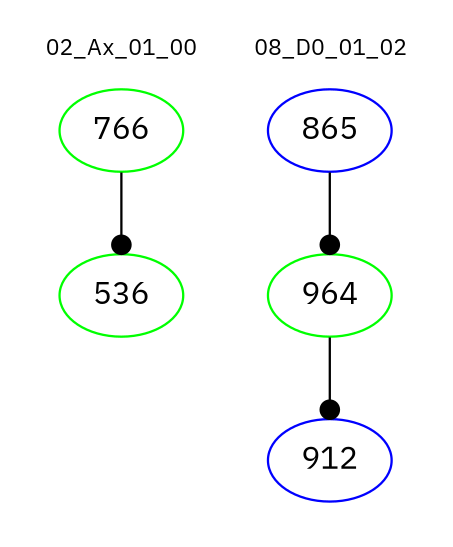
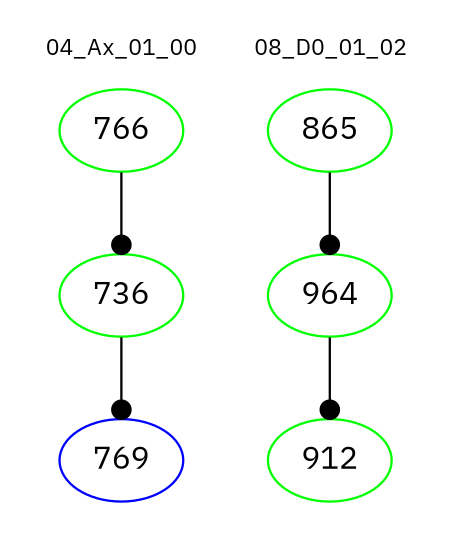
  digraph {
    fontname="IBM Plex Sans"
    node [color=green fontname="IBM Plex Sans"]
    edge [arrowhead=dot color=black fontname="IBM Plex Sans"]
    n1 [label=766]
-   n2 [label=536]
-   n4 [color=blue label=865]
+   n2 [label=736]
+   n3 [color=blue label=769]
+   n4 [label=865]
    n5 [label=964]
-   n6 [color=blue label=912]
+   n6 [label=912]
    subgraph cluster_1 {
      color=white
      fontsize=10
-     label="02_Ax_01_00"
+     label="04_Ax_01_00"
      n1
      n2
+     n3
    }
    subgraph cluster_2 {
      color=white
      fontsize=10
      label="08_D0_01_02"
      n4
      n5
      n6
    }
    n1 -> n2
+   n2 -> n3
    n4 -> n5
    n5 -> n6
  }
